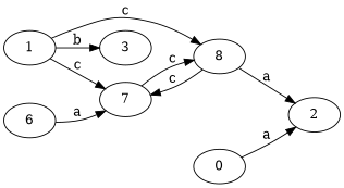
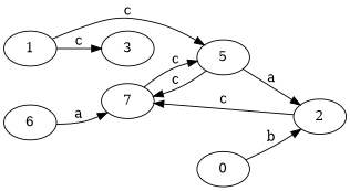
  strict digraph {
    fontname="DejaVu Serif"
    rankdir=LR
    node [fontname="DejaVu Serif"]
    edge [fontname="DejaVu Serif"]
    1
    3
    7
-   5 [label=8]
+   5
    6
    2
    0
-   1 -> 3 [label=b]
-   1 -> 7 [label=c]
+   1 -> 3 [label=c]
+   2 -> 7 [label=c]
    1 -> 5 [label=c]
    7 -> 5 [label=c]
    5 -> 7 [label=c]
    5 -> 2 [label=a]
    6 -> 7 [label=a]
-   0 -> 2 [label=a]
+   0 -> 2 [label=b]
  }
